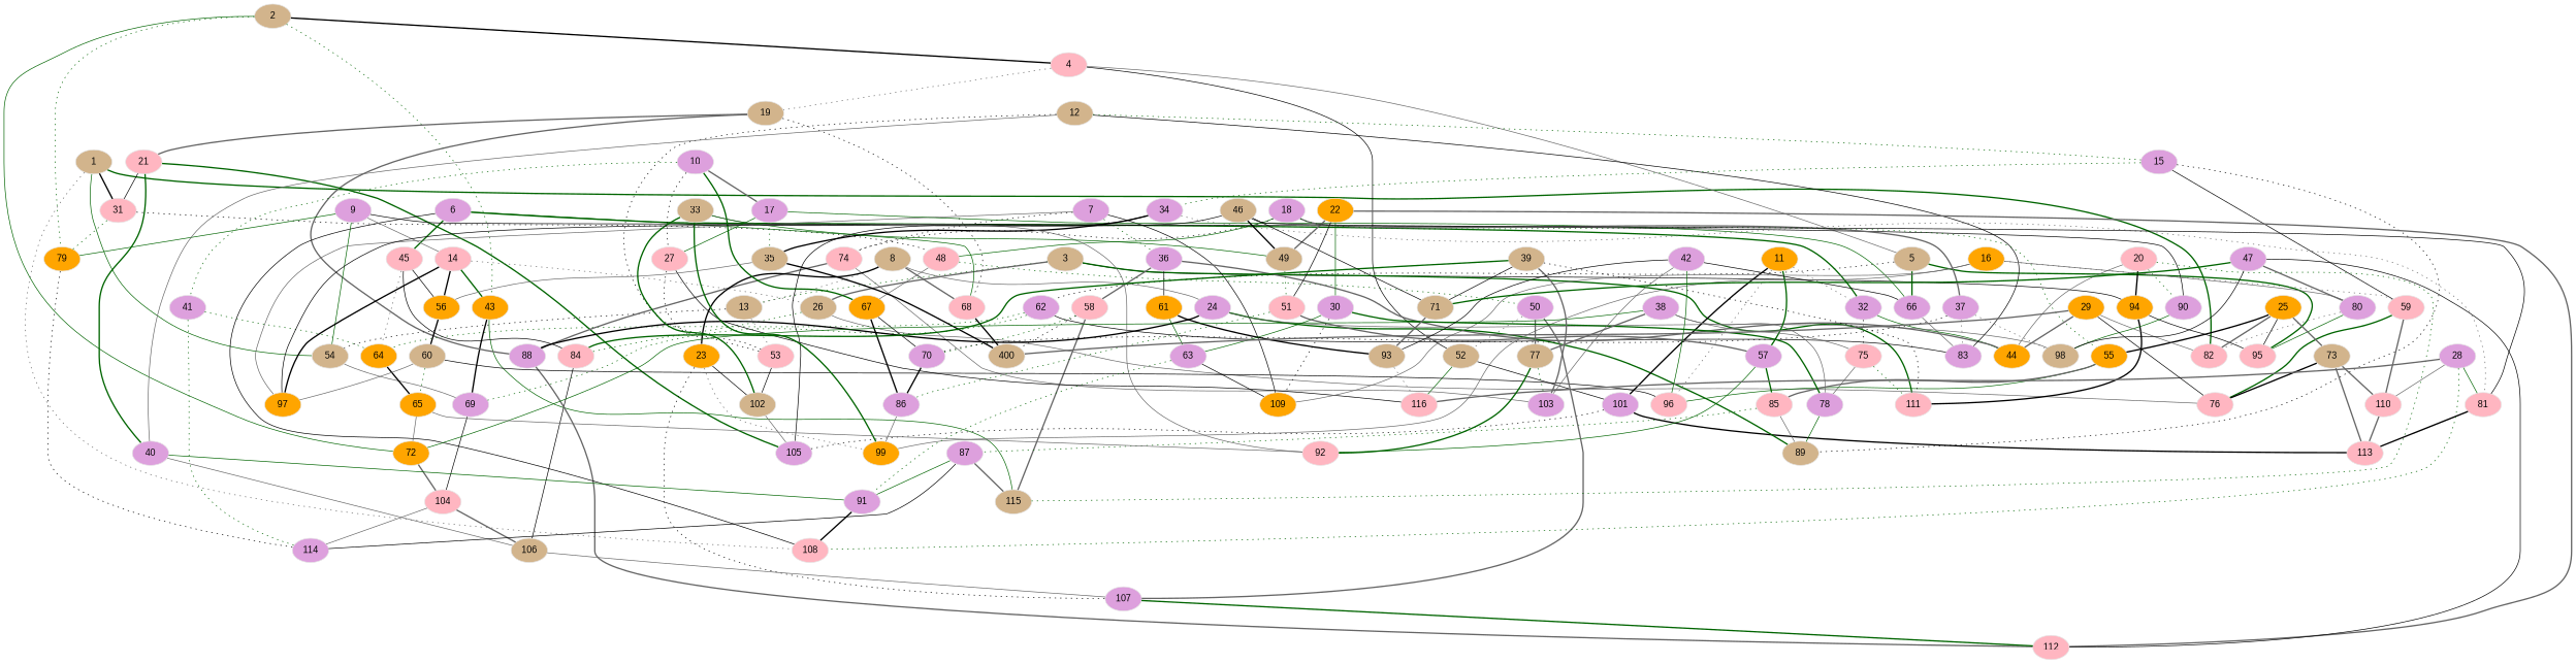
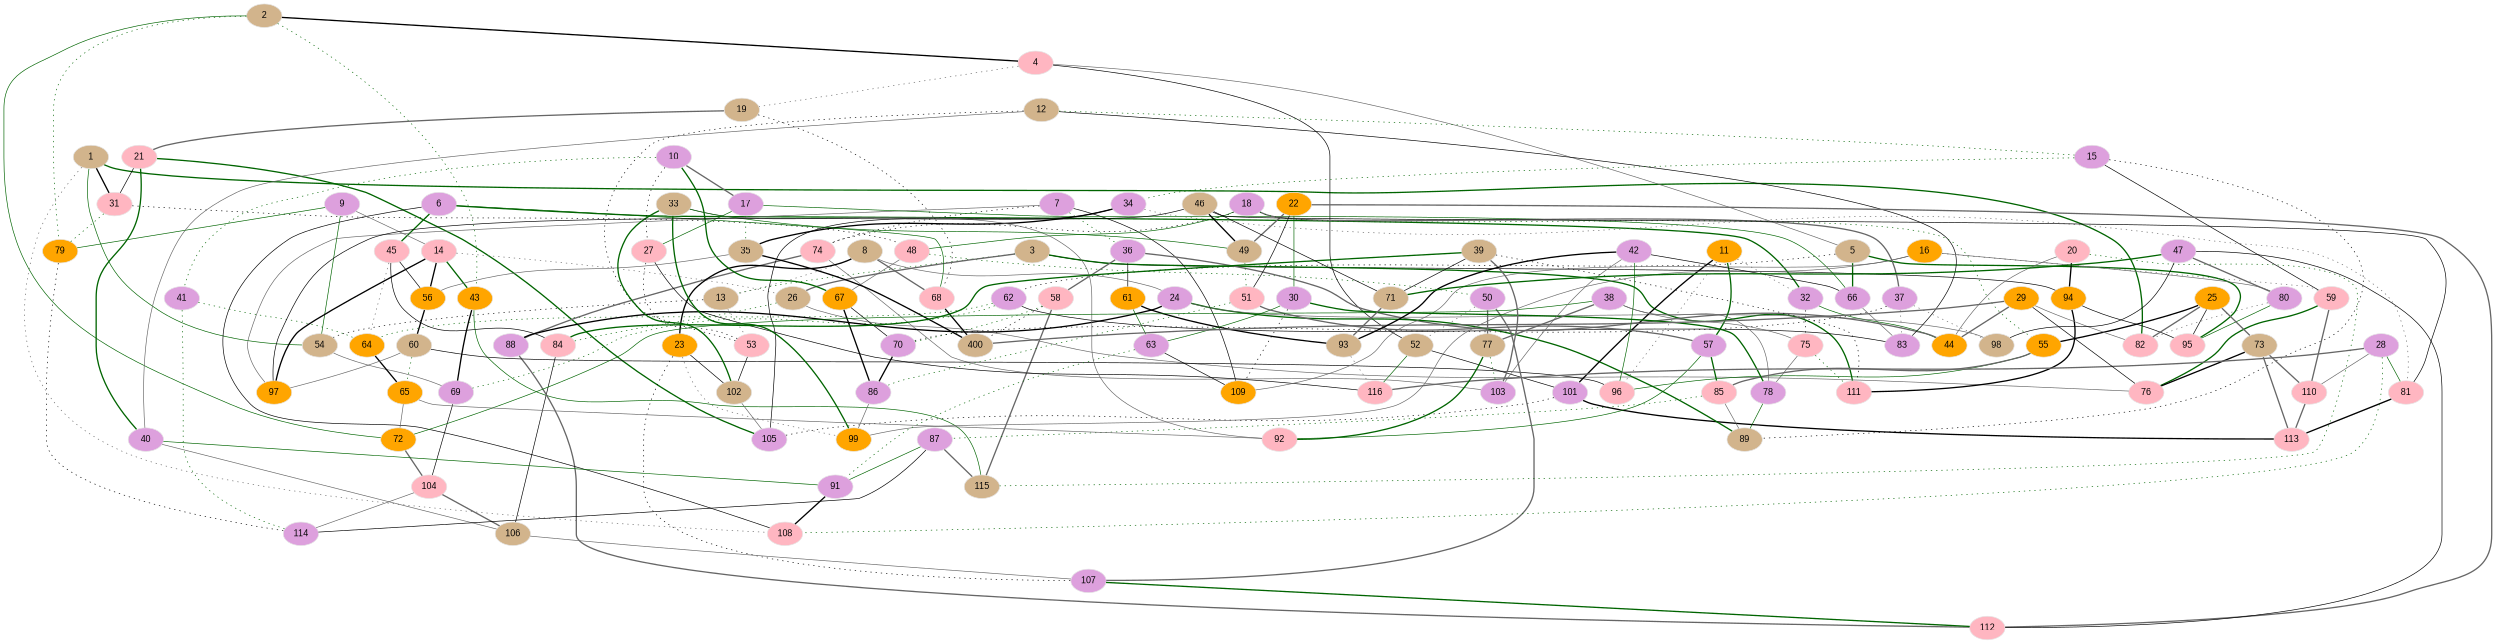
  graph {
    fontname="Liberation Sans"
    node [color=gray90 fillcolor=plum fontname="Liberation Sans" style=filled]
    edge [color=gray40 fontname="Liberation Sans" style=solid]
    1 [fillcolor=tan]
    31 [fillcolor=lightpink]
    54 [fillcolor=tan]
    82 [fillcolor=lightpink]
    108 [fillcolor=lightpink]
    79 [fillcolor=orange]
    48 [fillcolor=lightpink]
    69
    2 [fillcolor=tan]
    4 [fillcolor=lightpink]
    43 [fillcolor=orange]
    72 [fillcolor=orange]
    5 [fillcolor=tan]
    19 [fillcolor=tan]
    52 [fillcolor=tan]
    115 [fillcolor=tan]
    104 [fillcolor=lightpink]
    114
    3 [fillcolor=tan]
    13 [fillcolor=tan]
    26 [fillcolor=tan]
    94 [fillcolor=orange]
    111 [fillcolor=lightpink]
    53 [fillcolor=lightpink]
    76 [fillcolor=lightpink]
    84 [fillcolor=lightpink]
    95 [fillcolor=lightpink]
    62
    66
    68 [fillcolor=lightpink]
    21 [fillcolor=lightpink]
    88
    101
    116 [fillcolor=lightpink]
    83
    64 [fillcolor=orange]
    6
    32
    45 [fillcolor=lightpink]
    44 [fillcolor=orange]
    75 [fillcolor=lightpink]
    56 [fillcolor=orange]
    n43 [fillcolor=tan label=400]
    7
    36
    74 [fillcolor=lightpink]
    97 [fillcolor=orange]
    109 [fillcolor=orange]
    58 [fillcolor=lightpink]
    61 [fillcolor=orange]
    103
    8 [fillcolor=tan]
    23 [fillcolor=orange]
    24
    99 [fillcolor=orange]
    102 [fillcolor=tan]
    107
    89 [fillcolor=tan]
    98 [fillcolor=tan]
    9
-   90
    14 [fillcolor=lightpink]
    41
    10
    17
    27 [fillcolor=lightpink]
    67 [fillcolor=orange]
    35 [fillcolor=tan]
    70
    86
    11 [fillcolor=orange]
    57
    96 [fillcolor=lightpink]
    92 [fillcolor=lightpink]
    85 [fillcolor=lightpink]
    105
    113 [fillcolor=lightpink]
    12 [fillcolor=tan]
    15
    40
    34
    59 [fillcolor=lightpink]
    91
    106 [fillcolor=tan]
    60 [fillcolor=tan]
    81 [fillcolor=lightpink]
    110 [fillcolor=lightpink]
    16 [fillcolor=orange]
    80
    18
    37
    55 [fillcolor=orange]
    50
    112 [fillcolor=lightpink]
    20 [fillcolor=lightpink]
    22 [fillcolor=orange]
    30
    49 [fillcolor=tan]
    51 [fillcolor=lightpink]
    63
    78
    25 [fillcolor=orange]
    73 [fillcolor=tan]
    28
    29 [fillcolor=orange]
    33 [fillcolor=tan]
    93 [fillcolor=tan]
    38
    77 [fillcolor=tan]
    39 [fillcolor=tan]
    71 [fillcolor=tan]
    65 [fillcolor=orange]
    42
    46 [fillcolor=tan]
    47
    87
    1 -- 31 [color=black style=bold]
    1 -- 54 [color=darkgreen]
    1 -- 82 [color=darkgreen style=bold]
    1 -- 108 [style=dotted]
    31 -- 79 [color=darkgreen style=dotted]
    31 -- 48 [color=black style=dotted]
    54 -- 69
    79 -- 114 [color=black style=dotted]
    48 -- 67
    48 -- 50 [color=darkgreen style=dotted]
    69 -- 104 [color=black]
    2 -- 79 [color=darkgreen style=dotted]
    2 -- 4 [color=black style=bold]
    2 -- 43 [color=darkgreen style=dotted]
    2 -- 72 [color=darkgreen]
    4 -- 5
    4 -- 19 [style=dotted]
    4 -- 52 [color=black]
    43 -- 69 [color=black style=bold]
    43 -- 115 [color=darkgreen]
    72 -- 104 [style=bold]
    5 -- 95 [color=darkgreen style=bold]
    5 -- 62 [color=black style=dotted]
    5 -- 66 [color=darkgreen style=bold]
    19 -- 68 [color=black style=dotted]
    19 -- 21 [style=bold]
-   19 -- 88 [style=bold]
    52 -- 101 [color=black]
    52 -- 116 [color=darkgreen]
    104 -- 114
    104 -- 106 [style=bold]
    3 -- 13 [color=darkgreen style=dotted]
    3 -- 26 [style=bold]
    3 -- 94 [color=black]
    3 -- 111 [color=darkgreen style=bold]
    13 -- 54 [color=black style=dotted]
    13 -- 53 [style=dotted]
    26 -- 76
    26 -- 84 [color=darkgreen style=dotted]
    94 -- 111 [color=black style=bold]
    94 -- 95 [color=black]
    53 -- 102 [color=black]
    84 -- 106 [color=black]
    62 -- 69 [color=darkgreen style=dotted]
    62 -- 83 [color=black]
    62 -- 64 [color=darkgreen style=dotted]
    66 -- 83
    68 -- n43 [color=black style=bold]
    21 -- 31 [color=black]
    21 -- 105 [color=darkgreen style=bold]
    21 -- 40 [color=darkgreen style=bold]
    88 -- 112 [style=bold]
    101 -- 105 [color=black style=dotted]
    101 -- 113 [color=black style=bold]
    64 -- 65 [color=black style=bold]
    6 -- 108 [color=black]
    6 -- 68 [color=darkgreen]
    6 -- 32 [color=darkgreen style=bold]
    6 -- 45 [color=darkgreen style=bold]
    32 -- 44 [color=darkgreen]
    32 -- 75 [color=black style=dotted]
    45 -- 84 [color=black]
    45 -- 64 [style=dotted]
    45 -- 56 [color=black]
    75 -- 111 [color=darkgreen style=dotted]
    75 -- 78
    56 -- 60 [color=black style=bold]
    7 -- 36 [color=darkgreen style=dotted]
    7 -- 74 [color=black style=dotted]
    7 -- 97
    7 -- 109 [color=black]
    36 -- 44 [style=bold]
    36 -- 58 [style=bold]
    36 -- 61 [color=black]
    74 -- 88 [style=bold]
    74 -- 103
    58 -- 115 [style=bold]
    58 -- n43 [color=black style=dotted]
    58 -- 70 [color=darkgreen style=dotted]
    61 -- 63 [color=darkgreen]
    61 -- 93 [color=black style=bold]
    8 -- 13 [style=dotted]
    8 -- 68 [style=bold]
    8 -- 23 [color=black style=bold]
    8 -- 24
    23 -- 99 [style=dotted]
    23 -- 102 [color=black]
    23 -- 107 [color=black style=dotted]
    24 -- 88 [color=black style=bold]
    24 -- 89 [color=darkgreen style=bold]
    24 -- 98
    102 -- 105
    107 -- 112 [color=darkgreen style=bold]
    9 -- 54 [color=darkgreen]
    9 -- 79 [color=darkgreen]
-   9 -- 90 [color=black]
    9 -- 14
-   90 -- 98 [color=darkgreen]
    14 -- 43 [color=darkgreen style=bold]
    14 -- 26 [style=dotted]
    14 -- 56 [color=black style=bold]
    14 -- 97 [color=black style=bold]
    41 -- 114 [color=darkgreen style=dotted]
    41 -- 64 [color=darkgreen style=dotted]
    10 -- 41 [color=darkgreen style=dotted]
    10 -- 17 [style=bold]
    10 -- 27 [color=black style=dotted]
    10 -- 67 [color=darkgreen style=bold]
    17 -- 66 [color=darkgreen]
    17 -- 27 [color=darkgreen]
    17 -- 35 [color=darkgreen style=dotted]
    27 -- 53 [color=black style=dotted]
    27 -- 116 [color=black]
    67 -- 70 [color=black]
    67 -- 86 [color=black style=bold]
    35 -- 56
    35 -- n43 [color=black style=bold]
    70 -- 86 [color=black style=bold]
    86 -- 99
    11 -- 101 [color=black style=bold]
    11 -- 32 [style=dotted]
    11 -- 57 [color=darkgreen style=bold]
    11 -- 96 [style=dotted]
    57 -- 92 [color=darkgreen]
    57 -- 85 [color=darkgreen style=bold]
    85 -- 89
    85 -- 87 [color=darkgreen style=dotted]
    12 -- 53 [color=black style=dotted]
    12 -- 83 [color=black]
    12 -- 15 [color=darkgreen style=dotted]
    12 -- 40
    15 -- 89 [color=black style=dotted]
    15 -- 34 [color=darkgreen style=dotted]
    15 -- 59 [color=black]
    40 -- 91 [color=darkgreen]
    40 -- 106
    34 -- 35 [color=black style=bold]
    34 -- 105 [color=black]
    34 -- 81 [style=dotted]
    59 -- 76 [color=darkgreen style=bold]
    59 -- 110 [style=bold]
    91 -- 108 [color=black style=bold]
    106 -- 107
    60 -- 97
    60 -- 96 [color=black]
    60 -- 65 [color=darkgreen style=dotted]
    81 -- 113 [color=black style=bold]
    110 -- 113 [style=bold]
    16 -- 109
    16 -- 99
    16 -- 59 [style=dotted]
    16 -- 80
    80 -- 82 [style=dotted]
    80 -- 95 [color=darkgreen]
    18 -- 48 [color=darkgreen]
    18 -- 74 [color=black style=dotted]
    18 -- 37 [style=bold]
    18 -- 55 [color=darkgreen style=dotted]
    37 -- 83 [style=dotted]
    37 -- 98 [style=dotted]
    37 -- 70 [color=black style=dotted]
    55 -- 96 [color=darkgreen]
    55 -- 85 [style=bold]
    50 -- 52 [style=dotted]
    50 -- 107 [style=bold]
    50 -- 77 [style=bold]
    20 -- 115 [color=darkgreen style=dotted]
    20 -- 94 [color=black style=bold]
    20 -- 44
-   20 -- 90 [color=darkgreen style=dotted]
    22 -- 112 [style=bold]
    22 -- 30 [color=darkgreen]
    22 -- 49 [style=bold]
    22 -- 51 [color=black]
    30 -- 109 [color=black style=dotted]
    30 -- 63 [color=darkgreen]
    30 -- 78 [color=darkgreen style=bold]
    49 -- 51 [color=darkgreen style=dotted]
    51 -- 86 [color=darkgreen style=dotted]
    51 -- 57 [style=bold]
    63 -- 109 [color=black]
    63 -- 91 [color=darkgreen style=dotted]
    78 -- 89 [color=darkgreen]
    25 -- 82 [style=bold]
    25 -- 95 [color=black]
    25 -- 55 [color=black style=bold]
    25 -- 73 [style=bold]
    73 -- 76 [color=black style=bold]
    73 -- 113 [style=bold]
    73 -- 110 [style=bold]
    28 -- 108 [color=darkgreen style=dotted]
    28 -- 116 [style=bold]
    28 -- 81 [color=darkgreen]
    28 -- 110
    29 -- 82
    29 -- 76 [color=black]
    29 -- 44 [style=bold]
    29 -- n43 [style=bold]
    33 -- 99 [color=darkgreen style=bold]
    33 -- 102 [color=darkgreen style=bold]
    33 -- 92
    33 -- 49 [color=darkgreen]
    93 -- 116 [style=dotted]
    38 -- 72 [color=darkgreen]
    38 -- 75
    38 -- 78
    38 -- 77 [style=bold]
    77 -- 103 [color=darkgreen style=dotted]
    77 -- 92 [color=darkgreen style=bold]
    39 -- 111 [color=black style=dotted]
    39 -- 84 [color=darkgreen style=bold]
    39 -- 103 [style=bold]
    39 -- 71 [color=black]
    71 -- 93 [style=bold]
    65 -- 72
    65 -- 92
    42 -- 66 [color=black]
    42 -- 103
    42 -- 96 [color=darkgreen]
-   42 -- 93 [color=black]
+   42 -- 93 [color=black style=bold]
    46 -- 97 [color=black]
    46 -- 81 [color=black]
    46 -- 49 [color=black style=bold]
    46 -- 71 [color=black]
    47 -- 98 [color=black]
    47 -- 80 [style=bold]
    47 -- 112 [color=black]
    47 -- 71 [color=darkgreen style=bold]
    87 -- 115 [style=bold]
    87 -- 114 [color=black]
    87 -- 91 [color=darkgreen]
  }
